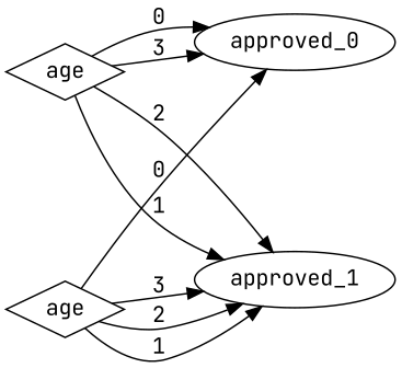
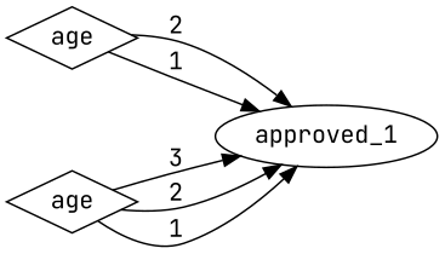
  digraph {
    rankdir=LR
    fontname="JetBrains Mono"
    node [fontname="JetBrains Mono"]
    edge [fontname="JetBrains Mono"]
-   n1 [label=approved_0]
    n2 [label=approved_1]
    n3 [label=age shape=diamond]
    n4 [label=age shape=diamond]
-   n3 -> n1 [label=3]
-   n3 -> n1 [label=0]
    n3 -> n2 [label=2]
    n3 -> n2 [label=1]
-   n4 -> n1 [label=0]
    n4 -> n2 [label=3]
    n4 -> n2 [label=2]
    n4 -> n2 [label=1]
  }
